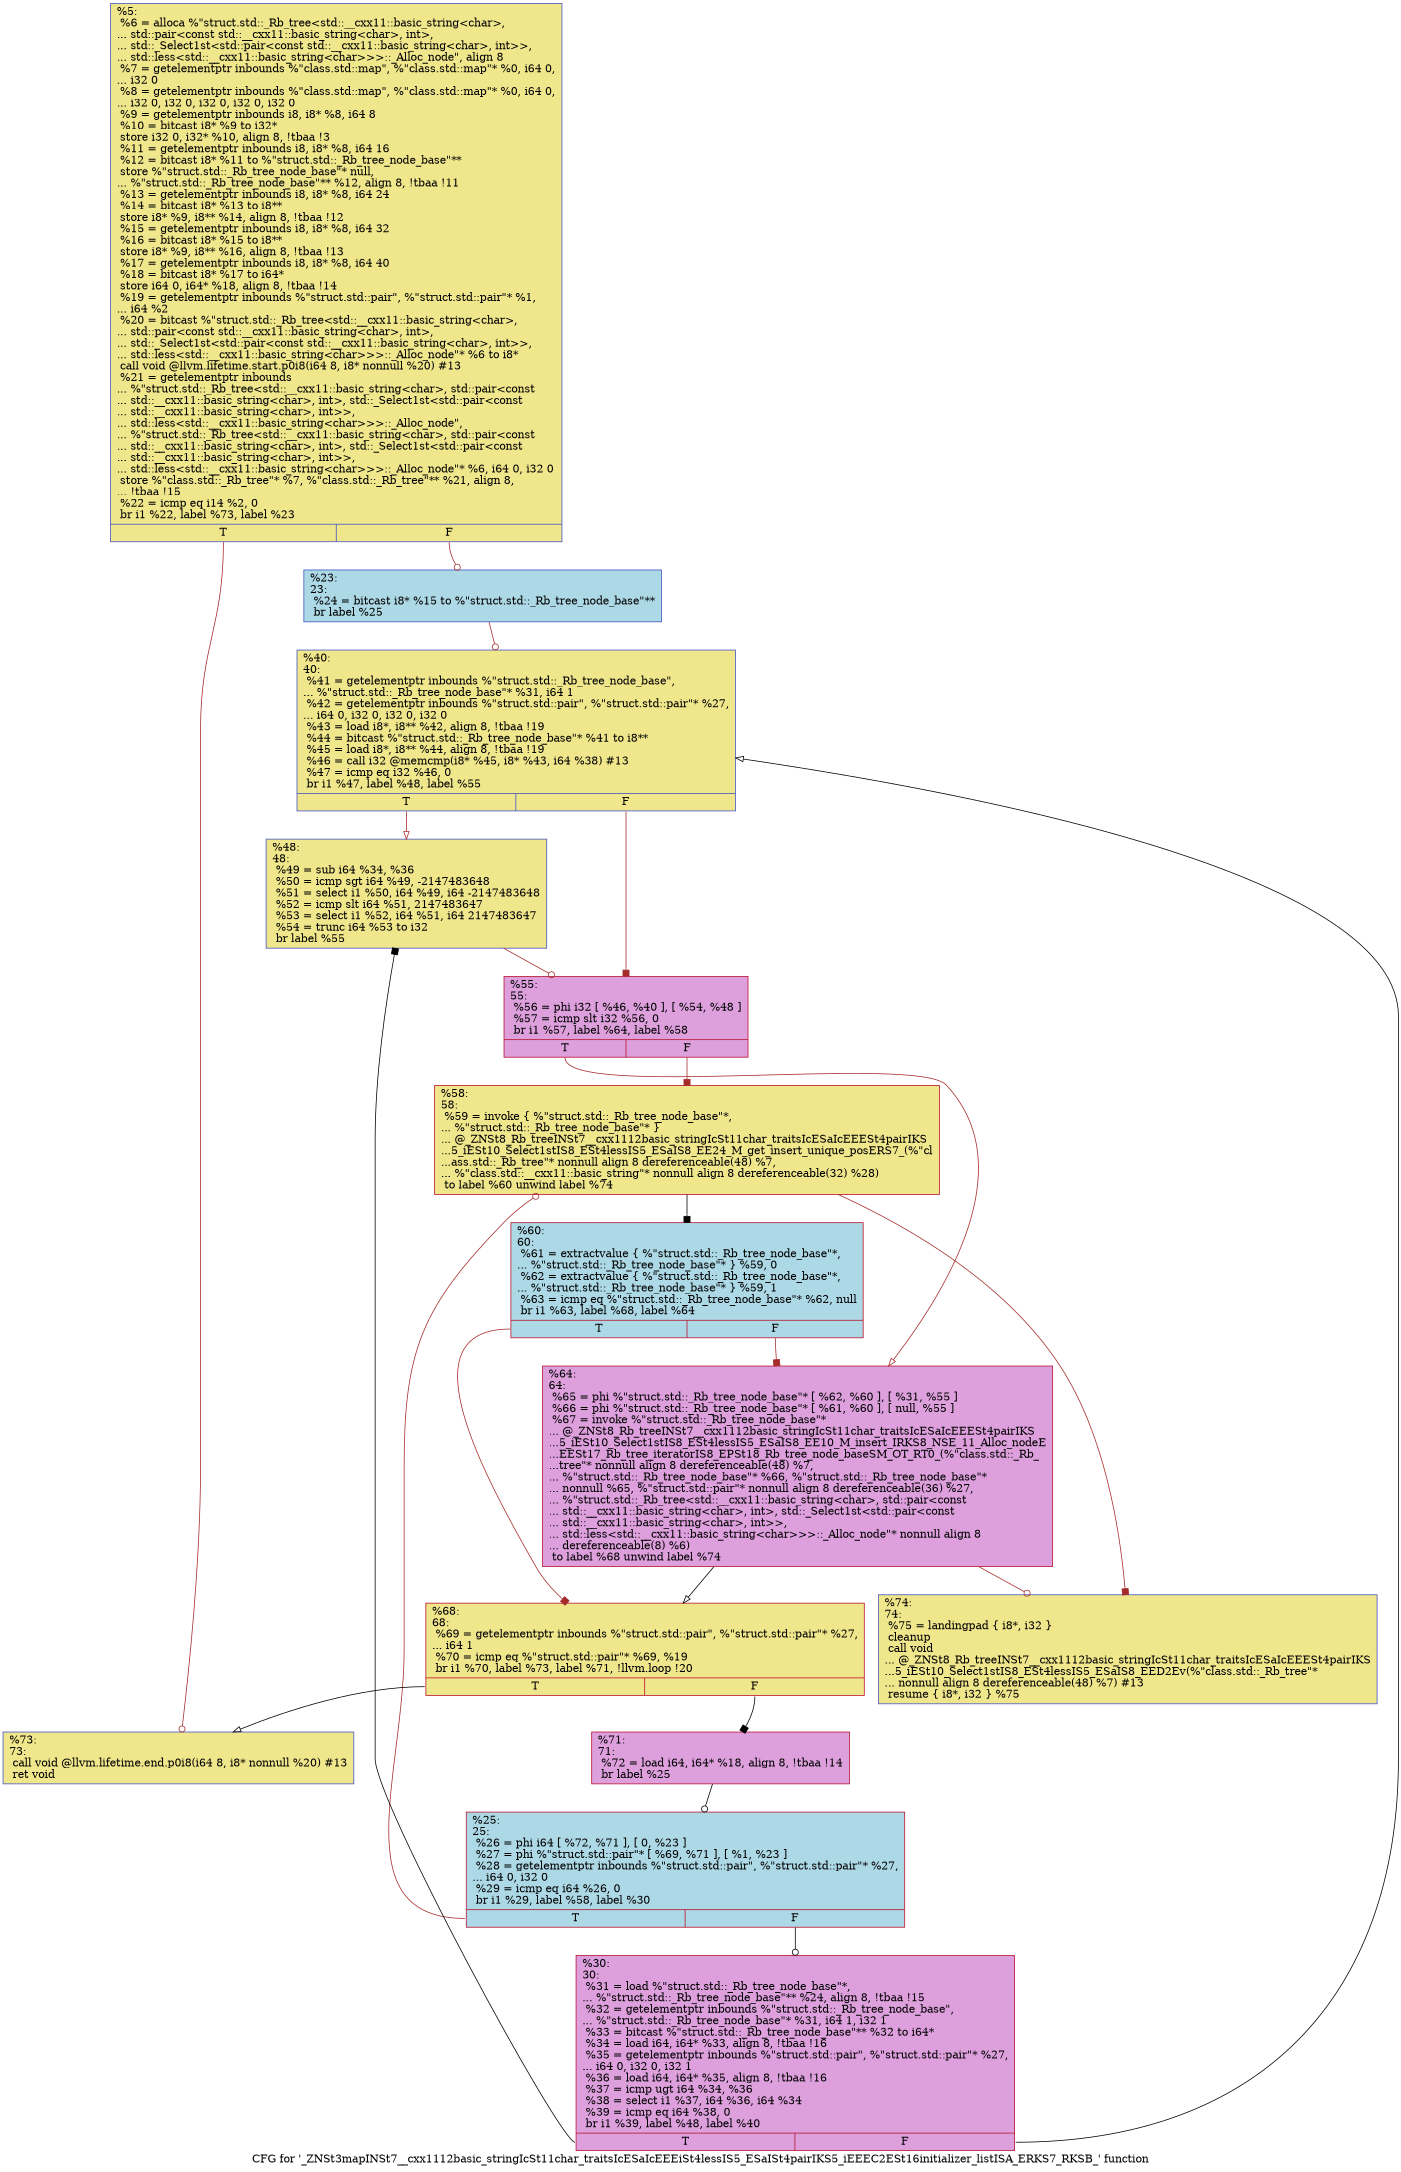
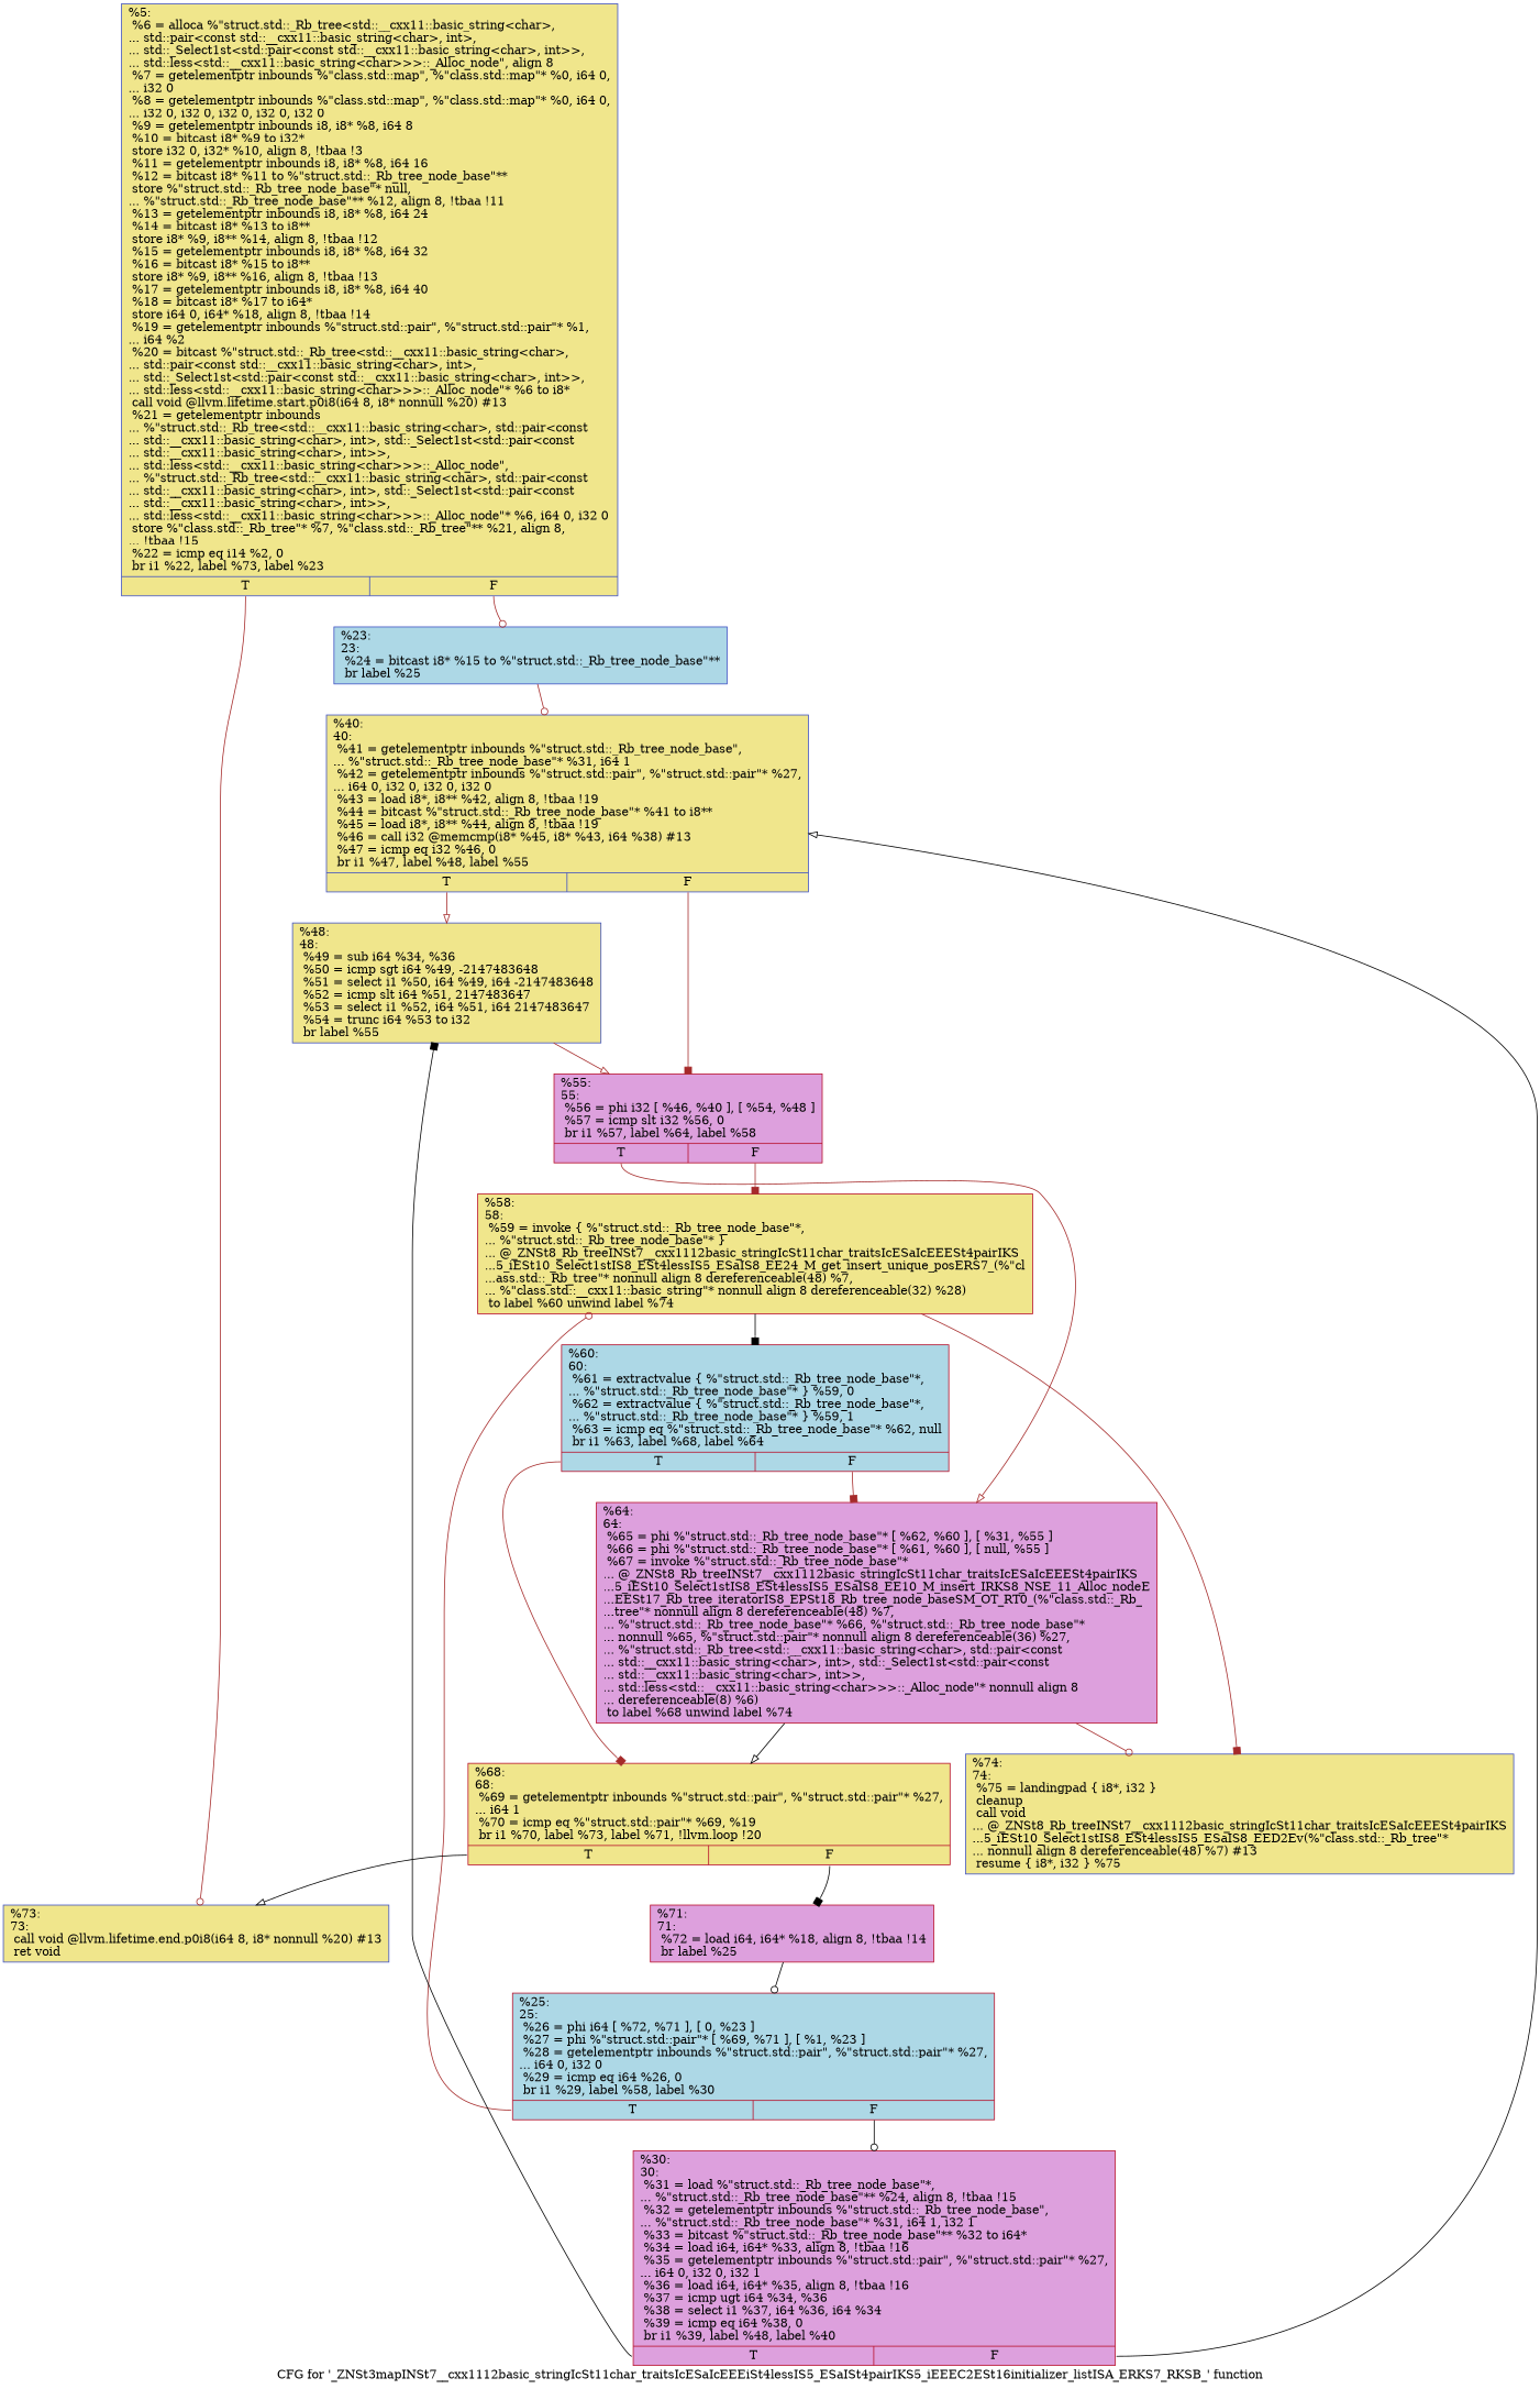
  digraph {
    label="CFG for '_ZNSt3mapINSt7__cxx1112basic_stringIcSt11char_traitsIcESaIcEEEiSt4lessIS5_ESaISt4pairIKS5_iEEEC2ESt16initializer_listISA_ERKS7_RKSB_' function"
    node [color="#b70d28ff" fillcolor=khaki shape=record style=filled]
    edge [arrowhead=box color=brown]
    n1 [color="#3d50c3ff" label="{%5:\l  %6 = alloca %\"struct.std::_Rb_tree\<std::__cxx11::basic_string\<char\>,\l... std::pair\<const std::__cxx11::basic_string\<char\>, int\>,\l... std::_Select1st\<std::pair\<const std::__cxx11::basic_string\<char\>, int\>\>,\l... std::less\<std::__cxx11::basic_string\<char\>\>\>::_Alloc_node\", align 8\l  %7 = getelementptr inbounds %\"class.std::map\", %\"class.std::map\"* %0, i64 0,\l... i32 0\l  %8 = getelementptr inbounds %\"class.std::map\", %\"class.std::map\"* %0, i64 0,\l... i32 0, i32 0, i32 0, i32 0, i32 0\l  %9 = getelementptr inbounds i8, i8* %8, i64 8\l  %10 = bitcast i8* %9 to i32*\l  store i32 0, i32* %10, align 8, !tbaa !3\l  %11 = getelementptr inbounds i8, i8* %8, i64 16\l  %12 = bitcast i8* %11 to %\"struct.std::_Rb_tree_node_base\"**\l  store %\"struct.std::_Rb_tree_node_base\"* null,\l... %\"struct.std::_Rb_tree_node_base\"** %12, align 8, !tbaa !11\l  %13 = getelementptr inbounds i8, i8* %8, i64 24\l  %14 = bitcast i8* %13 to i8**\l  store i8* %9, i8** %14, align 8, !tbaa !12\l  %15 = getelementptr inbounds i8, i8* %8, i64 32\l  %16 = bitcast i8* %15 to i8**\l  store i8* %9, i8** %16, align 8, !tbaa !13\l  %17 = getelementptr inbounds i8, i8* %8, i64 40\l  %18 = bitcast i8* %17 to i64*\l  store i64 0, i64* %18, align 8, !tbaa !14\l  %19 = getelementptr inbounds %\"struct.std::pair\", %\"struct.std::pair\"* %1,\l... i64 %2\l  %20 = bitcast %\"struct.std::_Rb_tree\<std::__cxx11::basic_string\<char\>,\l... std::pair\<const std::__cxx11::basic_string\<char\>, int\>,\l... std::_Select1st\<std::pair\<const std::__cxx11::basic_string\<char\>, int\>\>,\l... std::less\<std::__cxx11::basic_string\<char\>\>\>::_Alloc_node\"* %6 to i8*\l  call void @llvm.lifetime.start.p0i8(i64 8, i8* nonnull %20) #13\l  %21 = getelementptr inbounds\l... %\"struct.std::_Rb_tree\<std::__cxx11::basic_string\<char\>, std::pair\<const\l... std::__cxx11::basic_string\<char\>, int\>, std::_Select1st\<std::pair\<const\l... std::__cxx11::basic_string\<char\>, int\>\>,\l... std::less\<std::__cxx11::basic_string\<char\>\>\>::_Alloc_node\",\l... %\"struct.std::_Rb_tree\<std::__cxx11::basic_string\<char\>, std::pair\<const\l... std::__cxx11::basic_string\<char\>, int\>, std::_Select1st\<std::pair\<const\l... std::__cxx11::basic_string\<char\>, int\>\>,\l... std::less\<std::__cxx11::basic_string\<char\>\>\>::_Alloc_node\"* %6, i64 0, i32 0\l  store %\"class.std::_Rb_tree\"* %7, %\"class.std::_Rb_tree\"** %21, align 8,\l... !tbaa !15\l  %22 = icmp eq i14 %2, 0\l  br i1 %22, label %73, label %23\l|{<s0>T|<s1>F}}"]
    n2 [color="#3d50c3ff" label="{%73:\l73:                                               \l  call void @llvm.lifetime.end.p0i8(i64 8, i8* nonnull %20) #13\l  ret void\l}"]
    n3 [color="#3d50c3ff" fillcolor=lightblue label="{%23:\l23:                                               \l  %24 = bitcast i8* %15 to %\"struct.std::_Rb_tree_node_base\"**\l  br label %25\l}"]
    n4 [color="#3d50c3ff" label="{%40:\l40:                                               \l  %41 = getelementptr inbounds %\"struct.std::_Rb_tree_node_base\",\l... %\"struct.std::_Rb_tree_node_base\"* %31, i64 1\l  %42 = getelementptr inbounds %\"struct.std::pair\", %\"struct.std::pair\"* %27,\l... i64 0, i32 0, i32 0, i32 0\l  %43 = load i8*, i8** %42, align 8, !tbaa !19\l  %44 = bitcast %\"struct.std::_Rb_tree_node_base\"* %41 to i8**\l  %45 = load i8*, i8** %44, align 8, !tbaa !19\l  %46 = call i32 @memcmp(i8* %45, i8* %43, i64 %38) #13\l  %47 = icmp eq i32 %46, 0\l  br i1 %47, label %48, label %55\l|{<s0>T|<s1>F}}"]
    n5 [fillcolor=lightblue label="{%25:\l25:                                               \l  %26 = phi i64 [ %72, %71 ], [ 0, %23 ]\l  %27 = phi %\"struct.std::pair\"* [ %69, %71 ], [ %1, %23 ]\l  %28 = getelementptr inbounds %\"struct.std::pair\", %\"struct.std::pair\"* %27,\l... i64 0, i32 0\l  %29 = icmp eq i64 %26, 0\l  br i1 %29, label %58, label %30\l|{<s0>T|<s1>F}}"]
    n6 [label="{%58:\l58:                                               \l  %59 = invoke \{ %\"struct.std::_Rb_tree_node_base\"*,\l... %\"struct.std::_Rb_tree_node_base\"* \}\l... @_ZNSt8_Rb_treeINSt7__cxx1112basic_stringIcSt11char_traitsIcESaIcEEESt4pairIKS\l...5_iESt10_Select1stIS8_ESt4lessIS5_ESaIS8_EE24_M_get_insert_unique_posERS7_(%\"cl\l...ass.std::_Rb_tree\"* nonnull align 8 dereferenceable(48) %7,\l... %\"class.std::__cxx11::basic_string\"* nonnull align 8 dereferenceable(32) %28)\l          to label %60 unwind label %74\l}"]
    n7 [fillcolor=plum label="{%30:\l30:                                               \l  %31 = load %\"struct.std::_Rb_tree_node_base\"*,\l... %\"struct.std::_Rb_tree_node_base\"** %24, align 8, !tbaa !15\l  %32 = getelementptr inbounds %\"struct.std::_Rb_tree_node_base\",\l... %\"struct.std::_Rb_tree_node_base\"* %31, i64 1, i32 1\l  %33 = bitcast %\"struct.std::_Rb_tree_node_base\"** %32 to i64*\l  %34 = load i64, i64* %33, align 8, !tbaa !16\l  %35 = getelementptr inbounds %\"struct.std::pair\", %\"struct.std::pair\"* %27,\l... i64 0, i32 0, i32 1\l  %36 = load i64, i64* %35, align 8, !tbaa !16\l  %37 = icmp ugt i64 %34, %36\l  %38 = select i1 %37, i64 %36, i64 %34\l  %39 = icmp eq i64 %38, 0\l  br i1 %39, label %48, label %40\l|{<s0>T|<s1>F}}"]
    n8 [fillcolor=lightblue label="{%60:\l60:                                               \l  %61 = extractvalue \{ %\"struct.std::_Rb_tree_node_base\"*,\l... %\"struct.std::_Rb_tree_node_base\"* \} %59, 0\l  %62 = extractvalue \{ %\"struct.std::_Rb_tree_node_base\"*,\l... %\"struct.std::_Rb_tree_node_base\"* \} %59, 1\l  %63 = icmp eq %\"struct.std::_Rb_tree_node_base\"* %62, null\l  br i1 %63, label %68, label %64\l|{<s0>T|<s1>F}}"]
    n9 [color="#3d50c3ff" label="{%74:\l74:                                               \l  %75 = landingpad \{ i8*, i32 \}\l          cleanup\l  call void\l... @_ZNSt8_Rb_treeINSt7__cxx1112basic_stringIcSt11char_traitsIcESaIcEEESt4pairIKS\l...5_iESt10_Select1stIS8_ESt4lessIS5_ESaIS8_EED2Ev(%\"class.std::_Rb_tree\"*\l... nonnull align 8 dereferenceable(48) %7) #13\l  resume \{ i8*, i32 \} %75\l}"]
    n10 [color="#3d50c3ff" label="{%48:\l48:                                               \l  %49 = sub i64 %34, %36\l  %50 = icmp sgt i64 %49, -2147483648\l  %51 = select i1 %50, i64 %49, i64 -2147483648\l  %52 = icmp slt i64 %51, 2147483647\l  %53 = select i1 %52, i64 %51, i64 2147483647\l  %54 = trunc i64 %53 to i32\l  br label %55\l}"]
    n11 [fillcolor=plum label="{%64:\l64:                                               \l  %65 = phi %\"struct.std::_Rb_tree_node_base\"* [ %62, %60 ], [ %31, %55 ]\l  %66 = phi %\"struct.std::_Rb_tree_node_base\"* [ %61, %60 ], [ null, %55 ]\l  %67 = invoke %\"struct.std::_Rb_tree_node_base\"*\l... @_ZNSt8_Rb_treeINSt7__cxx1112basic_stringIcSt11char_traitsIcESaIcEEESt4pairIKS\l...5_iESt10_Select1stIS8_ESt4lessIS5_ESaIS8_EE10_M_insert_IRKS8_NSE_11_Alloc_nodeE\l...EESt17_Rb_tree_iteratorIS8_EPSt18_Rb_tree_node_baseSM_OT_RT0_(%\"class.std::_Rb_\l...tree\"* nonnull align 8 dereferenceable(48) %7,\l... %\"struct.std::_Rb_tree_node_base\"* %66, %\"struct.std::_Rb_tree_node_base\"*\l... nonnull %65, %\"struct.std::pair\"* nonnull align 8 dereferenceable(36) %27,\l... %\"struct.std::_Rb_tree\<std::__cxx11::basic_string\<char\>, std::pair\<const\l... std::__cxx11::basic_string\<char\>, int\>, std::_Select1st\<std::pair\<const\l... std::__cxx11::basic_string\<char\>, int\>\>,\l... std::less\<std::__cxx11::basic_string\<char\>\>\>::_Alloc_node\"* nonnull align 8\l... dereferenceable(8) %6)\l          to label %68 unwind label %74\l}"]
    n12 [label="{%68:\l68:                                               \l  %69 = getelementptr inbounds %\"struct.std::pair\", %\"struct.std::pair\"* %27,\l... i64 1\l  %70 = icmp eq %\"struct.std::pair\"* %69, %19\l  br i1 %70, label %73, label %71, !llvm.loop !20\l|{<s0>T|<s1>F}}"]
    n13 [fillcolor=plum label="{%55:\l55:                                               \l  %56 = phi i32 [ %46, %40 ], [ %54, %48 ]\l  %57 = icmp slt i32 %56, 0\l  br i1 %57, label %64, label %58\l|{<s0>T|<s1>F}}"]
    n14 [fillcolor=plum label="{%71:\l71:                                               \l  %72 = load i64, i64* %18, align 8, !tbaa !14\l  br label %25\l}"]
    n1 -> n2 [arrowhead=odot tailport=s0]
    n1 -> n3 [arrowhead=odot tailport=s1]
    n3 -> n4 [arrowhead=odot]
    n4 -> n10 [arrowhead=onormal tailport=s0]
    n4 -> n13 [tailport=s1]
    n5 -> n6 [arrowhead=odot tailport=s0]
    n5 -> n7 [arrowhead=odot color=black tailport=s1]
    n6 -> n8 [color=black]
    n6 -> n9
    n7 -> n4 [arrowhead=onormal color=black tailport=s1]
    n7 -> n10 [color=black tailport=s0]
    n8 -> n11 [tailport=s1]
    n8 -> n12 [tailport=s0]
-   n10 -> n13 [arrowhead=odot]
+   n10 -> n13 [arrowhead=onormal]
    n11 -> n9 [arrowhead=odot]
    n11 -> n12 [arrowhead=onormal color=black]
    n12 -> n2 [arrowhead=onormal color=black tailport=s0]
    n12 -> n14 [color=black tailport=s1]
    n13 -> n6 [tailport=s1]
    n13 -> n11 [arrowhead=onormal tailport=s0]
    n14 -> n5 [arrowhead=odot color=black]
  }
